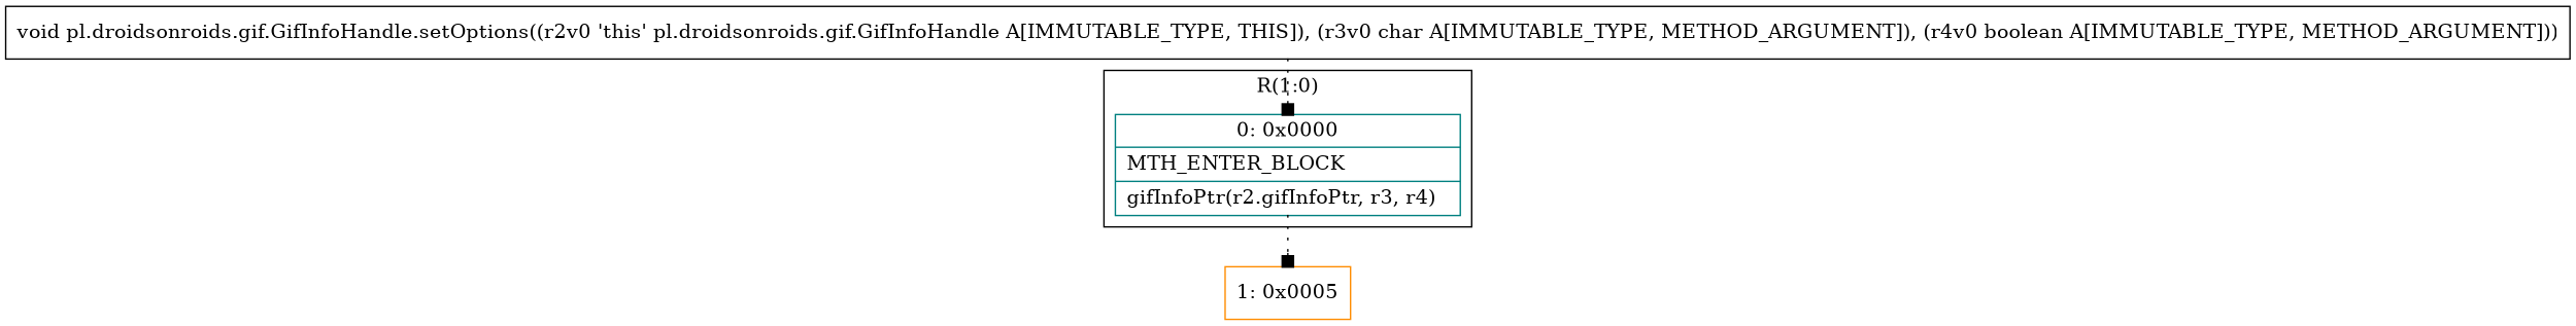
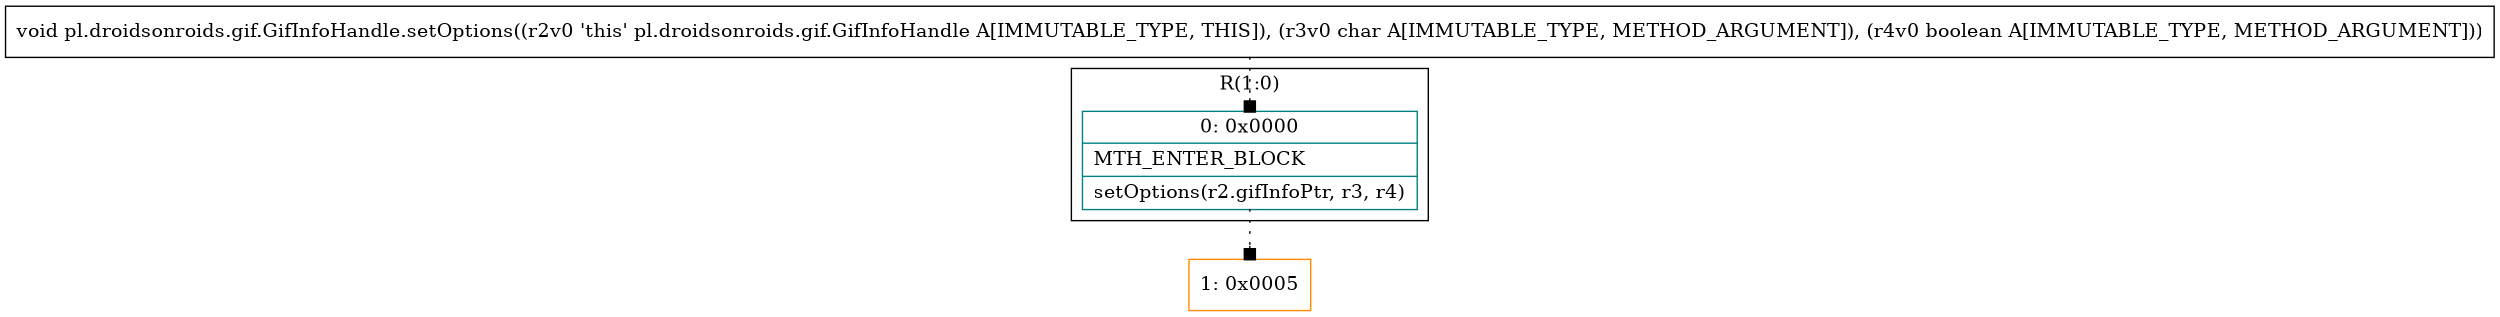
  digraph {
    node [shape=record]
    edge [style=dotted arrowhead=box]
-   n1 [color=teal label="{0\:\ 0x0000|MTH_ENTER_BLOCK\l|gifInfoPtr(r2.gifInfoPtr, r3, r4)\l}"]
+   n1 [color=teal label="{0\:\ 0x0000|MTH_ENTER_BLOCK\l|setOptions(r2.gifInfoPtr, r3, r4)\l}"]
    n2 [color=darkorange label="{1\:\ 0x0005}"]
    n3 [label="{void pl.droidsonroids.gif.GifInfoHandle.setOptions((r2v0 'this' pl.droidsonroids.gif.GifInfoHandle A[IMMUTABLE_TYPE, THIS]), (r3v0 char A[IMMUTABLE_TYPE, METHOD_ARGUMENT]), (r4v0 boolean A[IMMUTABLE_TYPE, METHOD_ARGUMENT])) }" color=black]
    subgraph cluster_1 {
      label="R(1:0)"
      n1
    }
    n1 -> n2
    n3 -> n1
  }
